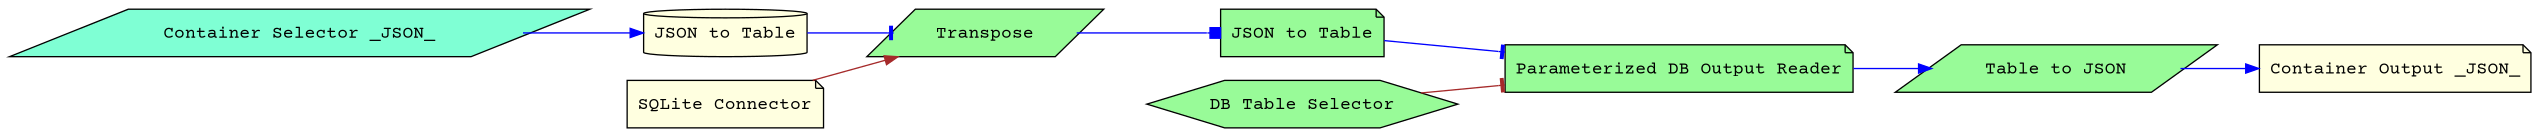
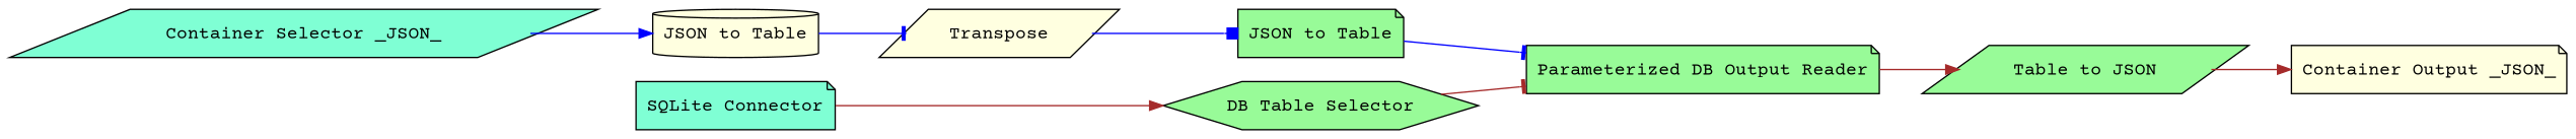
  digraph {
    fontname="Courier Prime"
    rankdir=LR
    node [fillcolor=palegreen fontname="Courier Prime" shape=note style=filled]
    edge [arrowhead=normal color=blue fontname="Courier Prime"]
    n1 [fillcolor=lightyellow label="Container Output _JSON_"]
    n2 [label="Table to JSON" shape=parallelogram]
    n3 [fillcolor=aquamarine label="Container Selector _JSON_" shape=parallelogram]
    n4 [fillcolor=lightyellow label="JSON to Table" shape=cylinder]
-   n5 [label=Transpose shape=parallelogram]
-   n6 [fillcolor=lightyellow label="SQLite Connector"]
+   n5 [fillcolor=lightyellow label=Transpose shape=parallelogram]
+   n6 [fillcolor=aquamarine label="SQLite Connector"]
    n7 [label="DB Table Selector" shape=hexagon]
    n8 [label="Parameterized DB Output Reader"]
    n9 [label="JSON to Table"]
-   n2 -> n1
+   n2 -> n1 [color=brown]
    n3 -> n4
    n4 -> n5 [arrowhead=tee]
    n5 -> n9 [arrowhead=box]
-   n6 -> n5 [color=brown]
+   n6 -> n7 [color=brown]
    n7 -> n8 [arrowhead=tee color=brown]
-   n8 -> n2
+   n8 -> n2 [color=brown]
    n9 -> n8 [arrowhead=tee]
  }
